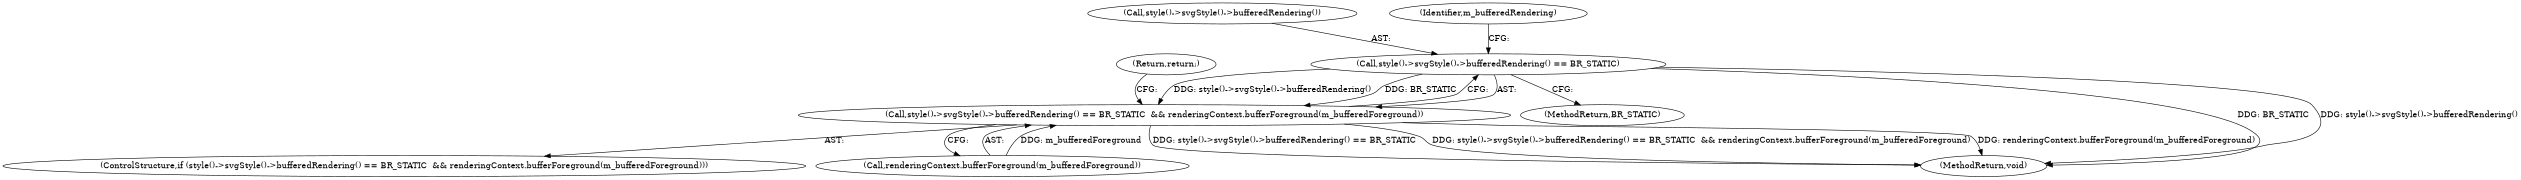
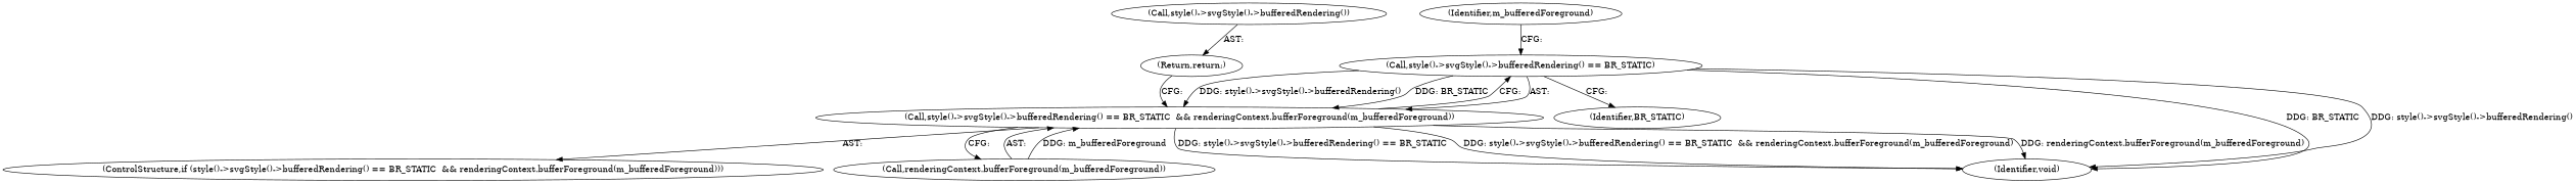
  digraph {
    n1 [label="(Call,style()->svgStyle()->bufferedRendering() == BR_STATIC)"]
    n2 [label="(Call,style()->svgStyle()->bufferedRendering() == BR_STATIC  && renderingContext.bufferForeground(m_bufferedForeground))"]
-   n3 [label="(MethodReturn,BR_STATIC)"]
-   n4 [label="(MethodReturn,void)"]
+   n3 [label="(Identifier,BR_STATIC)"]
+   n4 [label="(Identifier,void)"]
    n5 [label="(ControlStructure,if (style()->svgStyle()->bufferedRendering() == BR_STATIC  && renderingContext.bufferForeground(m_bufferedForeground)))"]
    n6 [label="(Call,renderingContext.bufferForeground(m_bufferedForeground))"]
-   n7 [label="(Identifier,m_bufferedRendering)"]
+   n7 [label="(Identifier,m_bufferedForeground)"]
    n8 [label="(Call,style()->svgStyle()->bufferedRendering())"]
    n9 [label="(Return,return;)"]
    n1 -> n2 [label="AST: "]
    n1 -> n2 [label="DDG: style()->svgStyle()->bufferedRendering()"]
    n1 -> n2 [label="DDG: BR_STATIC"]
    n1 -> n3 [label="CFG: "]
    n1 -> n4 [label="DDG: BR_STATIC"]
    n1 -> n4 [label="DDG: style()->svgStyle()->bufferedRendering()"]
    n2 -> n1 [label="CFG: "]
    n2 -> n4 [label="DDG: style()->svgStyle()->bufferedRendering() == BR_STATIC  && renderingContext.bufferForeground(m_bufferedForeground)"]
    n2 -> n4 [label="DDG: renderingContext.bufferForeground(m_bufferedForeground)"]
    n2 -> n4 [label="DDG: style()->svgStyle()->bufferedRendering() == BR_STATIC"]
    n2 -> n5 [label="AST: "]
    n2 -> n6 [label="CFG: "]
    n6 -> n2 [label="AST: "]
    n6 -> n2 [label="DDG: m_bufferedForeground"]
    n7 -> n1 [label="CFG: "]
-   n8 -> n1 [label="AST: "]
+   n8 -> n9 [label="AST: "]
    n9 -> n2 [label="CFG: "]
  }
